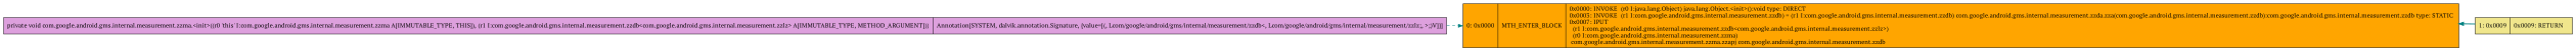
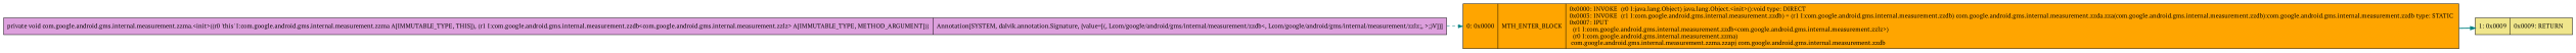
  digraph {
    rankdir=LR
    fontname="PT Serif"
    node [shape=record style=filled fontname="PT Serif"]
    edge [color=teal fontname="PT Serif"]
    n1 [label="{0\:\ 0x0000|MTH_ENTER_BLOCK\l|0x0000: INVOKE  (r0 I:java.lang.Object) java.lang.Object.\<init\>():void type: DIRECT \l0x0003: INVOKE  (r1 I:com.google.android.gms.internal.measurement.zzdb) = (r1 I:com.google.android.gms.internal.measurement.zzdb) com.google.android.gms.internal.measurement.zzda.zza(com.google.android.gms.internal.measurement.zzdb):com.google.android.gms.internal.measurement.zzdb type: STATIC \l0x0007: IPUT  \l  (r1 I:com.google.android.gms.internal.measurement.zzdb\<com.google.android.gms.internal.measurement.zzlz\>)\l  (r0 I:com.google.android.gms.internal.measurement.zzma)\l com.google.android.gms.internal.measurement.zzma.zzapj com.google.android.gms.internal.measurement.zzdb \l}" fillcolor=orange]
    n2 [label="{1\:\ 0x0009|0x0009: RETURN   \l}" fillcolor=khaki]
    n3 [label="{private void com.google.android.gms.internal.measurement.zzma.\<init\>((r0 'this' I:com.google.android.gms.internal.measurement.zzma A[IMMUTABLE_TYPE, THIS]), (r1 I:com.google.android.gms.internal.measurement.zzdb\<com.google.android.gms.internal.measurement.zzlz\> A[IMMUTABLE_TYPE, METHOD_ARGUMENT]))  | Annotation[SYSTEM, dalvik.annotation.Signature, \{value=[(, Lcom\/google\/android\/gms\/internal\/measurement\/zzdb\<, Lcom\/google\/android\/gms\/internal\/measurement\/zzlz;, \>;)V]\}]\l}" fillcolor=plum]
-   n2 -> n1 [style=bold]
+   n1 -> n2 [style=bold]
    n3 -> n1 [style=dashed]
  }
